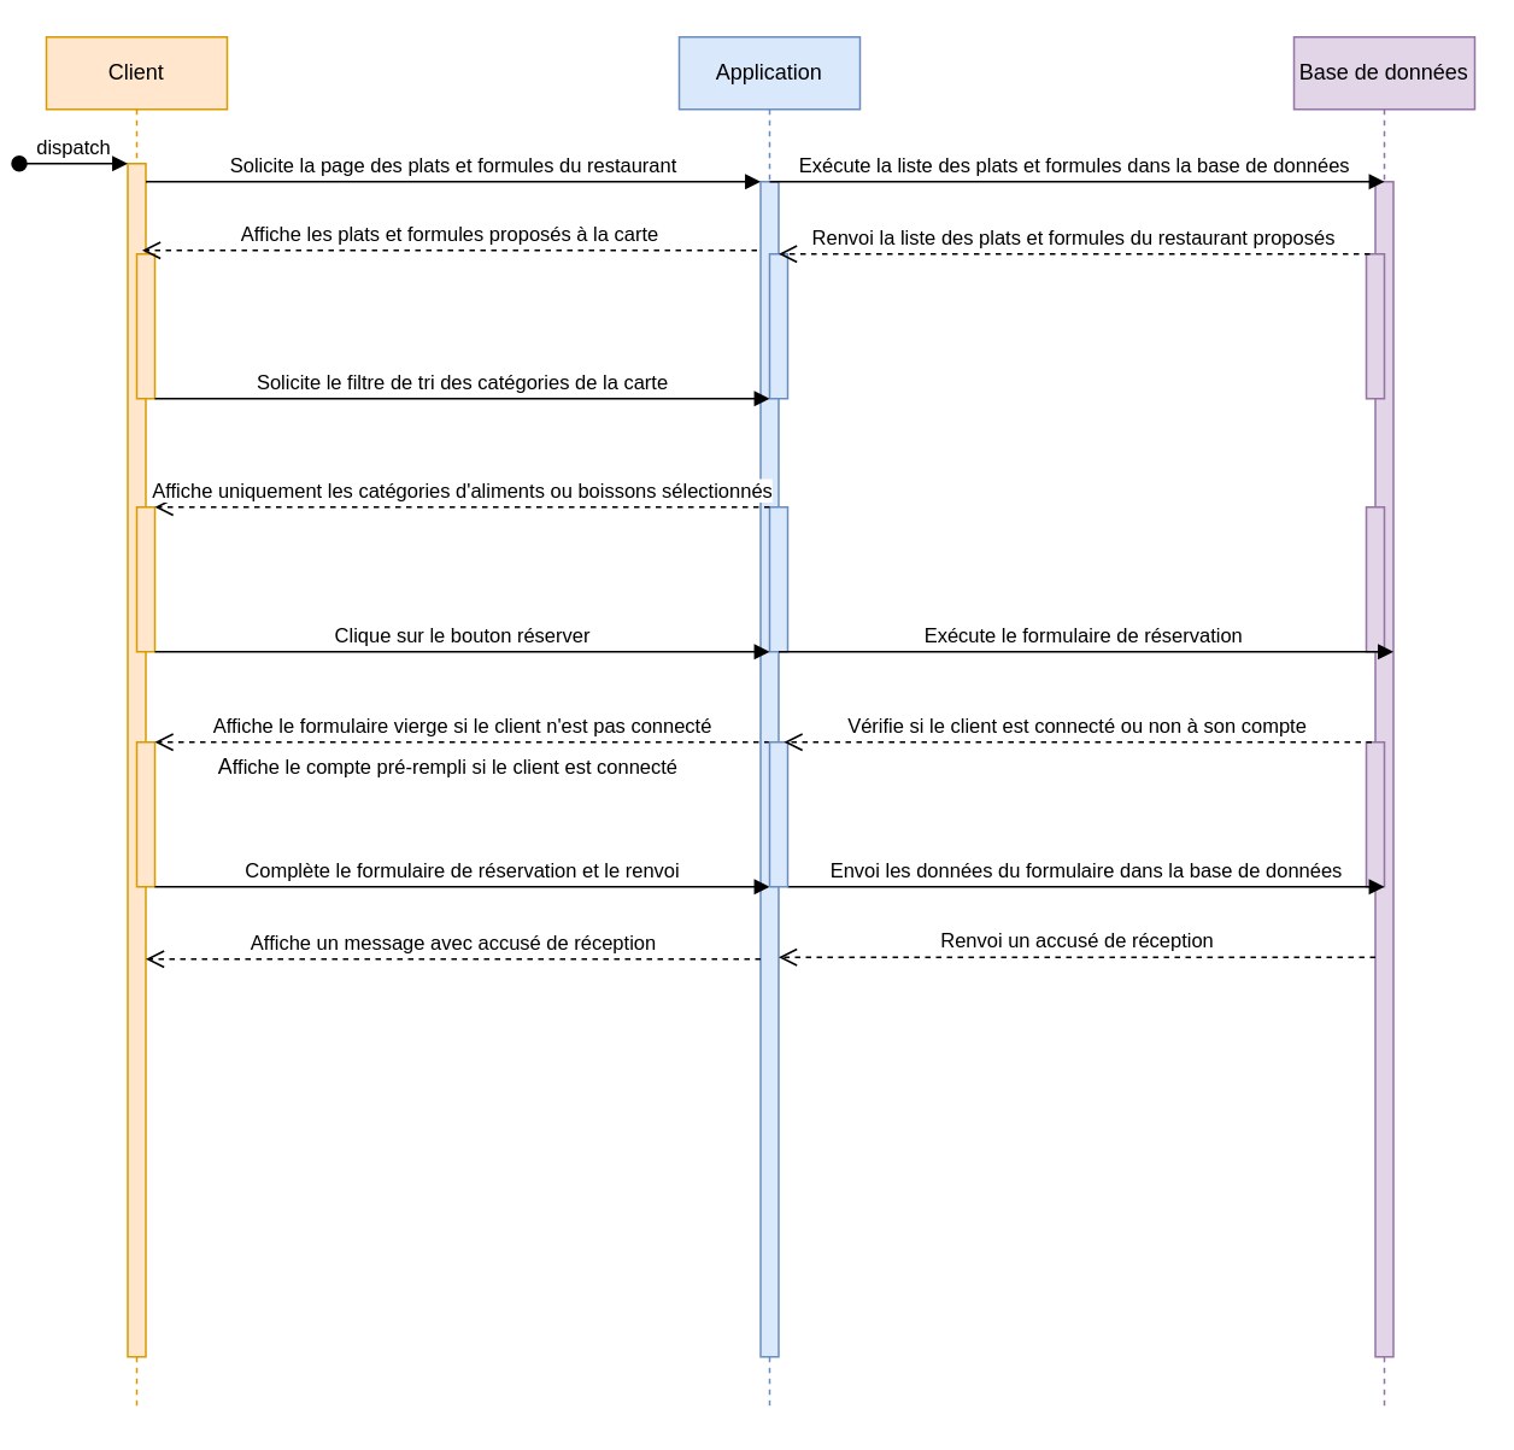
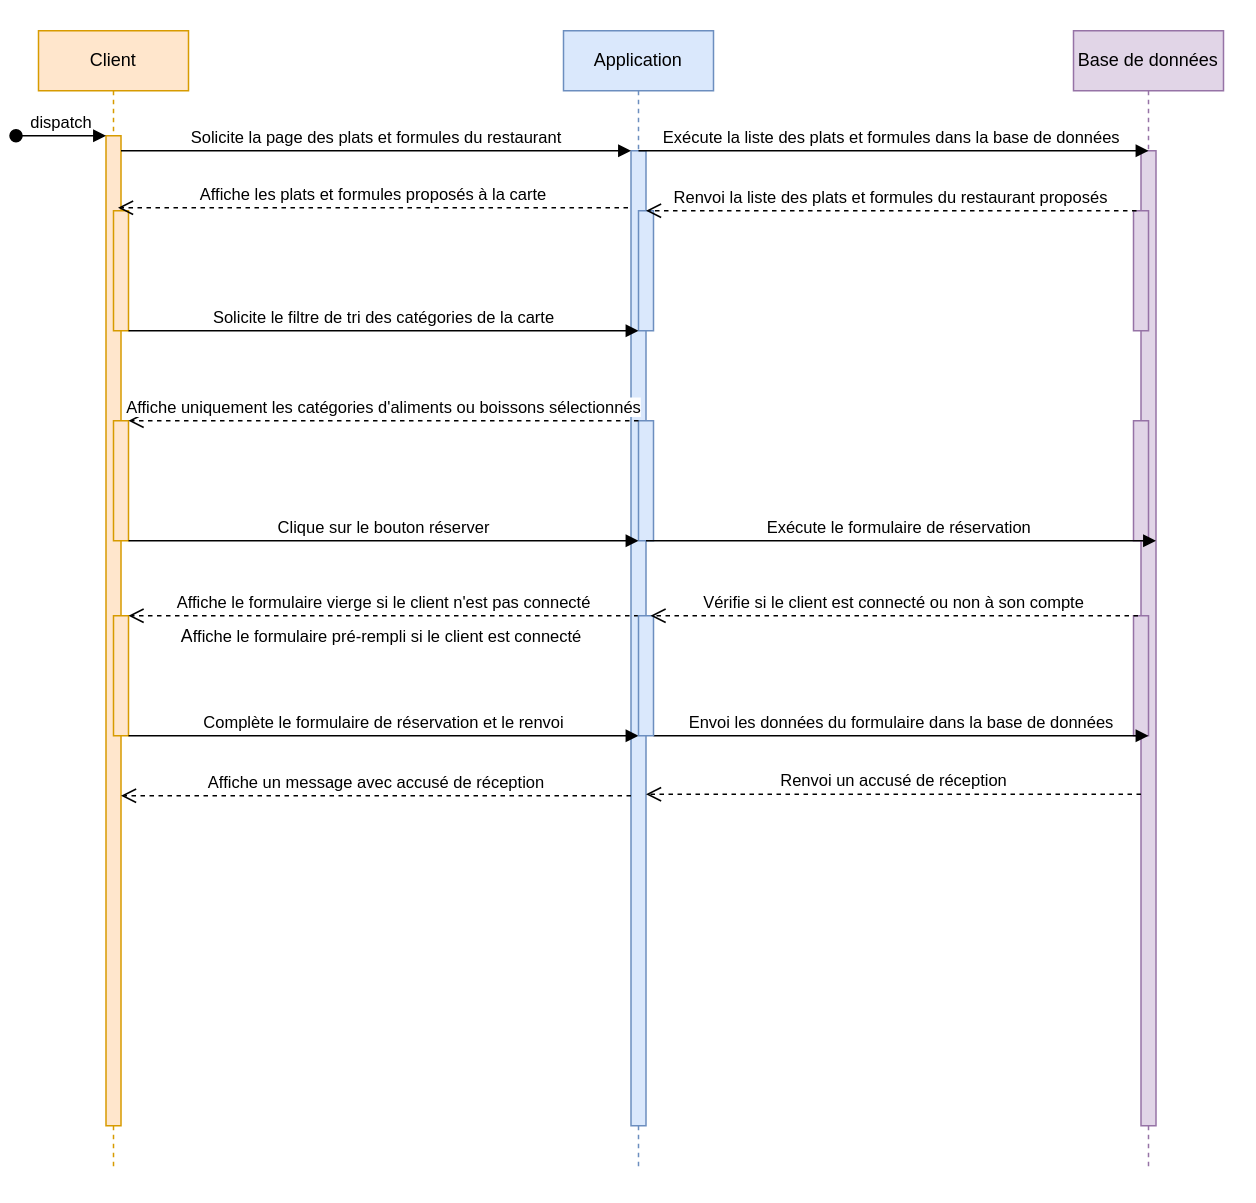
  <mxCell id="0" />
  <mxCell id="1" parent="0" />
  <mxCell id="2" value="Client" style="shape=umlLifeline;perimeter=lifelinePerimeter;whiteSpace=wrap;html=1;container=0;dropTarget=0;collapsible=0;recursiveResize=0;outlineConnect=0;portConstraint=eastwest;newEdgeStyle={&quot;edgeStyle&quot;:&quot;elbowEdgeStyle&quot;,&quot;elbow&quot;:&quot;vertical&quot;,&quot;curved&quot;:0,&quot;rounded&quot;:0};fillColor=#ffe6cc;strokeColor=#d79b00;" parent="1" vertex="1"><mxGeometry x="20" y="20" width="100" height="760" as="geometry" /></mxCell>
  <mxCell id="3" value="" style="html=1;points=[];perimeter=orthogonalPerimeter;outlineConnect=0;targetShapes=umlLifeline;portConstraint=eastwest;newEdgeStyle={&quot;edgeStyle&quot;:&quot;elbowEdgeStyle&quot;,&quot;elbow&quot;:&quot;vertical&quot;,&quot;curved&quot;:0,&quot;rounded&quot;:0};fillColor=#ffe6cc;strokeColor=#d79b00;" parent="2" vertex="1"><mxGeometry x="45" y="70" width="10" height="660" as="geometry" /></mxCell>
  <mxCell id="4" value="dispatch" style="html=1;verticalAlign=bottom;startArrow=oval;endArrow=block;startSize=8;edgeStyle=elbowEdgeStyle;elbow=vertical;curved=0;rounded=0;" parent="2" target="3" edge="1"><mxGeometry relative="1" as="geometry"><mxPoint x="-15" y="70" as="sourcePoint" /></mxGeometry></mxCell>
  <mxCell id="5" value="" style="html=1;points=[];perimeter=orthogonalPerimeter;outlineConnect=0;targetShapes=umlLifeline;portConstraint=eastwest;newEdgeStyle={&quot;edgeStyle&quot;:&quot;elbowEdgeStyle&quot;,&quot;elbow&quot;:&quot;vertical&quot;,&quot;curved&quot;:0,&quot;rounded&quot;:0};fillColor=#ffe6cc;strokeColor=#d79b00;" parent="2" vertex="1"><mxGeometry x="50" y="120" width="10" height="80" as="geometry" /></mxCell>
  <mxCell id="6" value="" style="html=1;points=[];perimeter=orthogonalPerimeter;outlineConnect=0;targetShapes=umlLifeline;portConstraint=eastwest;newEdgeStyle={&quot;edgeStyle&quot;:&quot;elbowEdgeStyle&quot;,&quot;elbow&quot;:&quot;vertical&quot;,&quot;curved&quot;:0,&quot;rounded&quot;:0};fillColor=#ffe6cc;strokeColor=#d79b00;" vertex="1" parent="2"><mxGeometry x="50" y="260" width="10" height="80" as="geometry" /></mxCell>
  <mxCell id="7" value="" style="html=1;points=[];perimeter=orthogonalPerimeter;outlineConnect=0;targetShapes=umlLifeline;portConstraint=eastwest;newEdgeStyle={&quot;edgeStyle&quot;:&quot;elbowEdgeStyle&quot;,&quot;elbow&quot;:&quot;vertical&quot;,&quot;curved&quot;:0,&quot;rounded&quot;:0};fillColor=#ffe6cc;strokeColor=#d79b00;" vertex="1" parent="2"><mxGeometry x="50" y="390" width="10" height="80" as="geometry" /></mxCell>
  <mxCell id="8" value="Application" style="shape=umlLifeline;perimeter=lifelinePerimeter;whiteSpace=wrap;html=1;container=0;dropTarget=0;collapsible=0;recursiveResize=0;outlineConnect=0;portConstraint=eastwest;newEdgeStyle={&quot;edgeStyle&quot;:&quot;elbowEdgeStyle&quot;,&quot;elbow&quot;:&quot;vertical&quot;,&quot;curved&quot;:0,&quot;rounded&quot;:0};fillColor=#dae8fc;strokeColor=#6c8ebf;" parent="1" vertex="1"><mxGeometry x="370" y="20" width="100" height="760" as="geometry" /></mxCell>
  <mxCell id="9" value="" style="html=1;points=[];perimeter=orthogonalPerimeter;outlineConnect=0;targetShapes=umlLifeline;portConstraint=eastwest;newEdgeStyle={&quot;edgeStyle&quot;:&quot;elbowEdgeStyle&quot;,&quot;elbow&quot;:&quot;vertical&quot;,&quot;curved&quot;:0,&quot;rounded&quot;:0};fillColor=#dae8fc;strokeColor=#6c8ebf;" parent="8" vertex="1"><mxGeometry x="45" y="80" width="10" height="650" as="geometry" /></mxCell>
  <mxCell id="10" value="" style="html=1;points=[];perimeter=orthogonalPerimeter;outlineConnect=0;targetShapes=umlLifeline;portConstraint=eastwest;newEdgeStyle={&quot;edgeStyle&quot;:&quot;elbowEdgeStyle&quot;,&quot;elbow&quot;:&quot;vertical&quot;,&quot;curved&quot;:0,&quot;rounded&quot;:0};fillColor=#dae8fc;strokeColor=#6c8ebf;" vertex="1" parent="8"><mxGeometry x="50" y="120" width="10" height="80" as="geometry" /></mxCell>
  <mxCell id="11" value="" style="html=1;points=[];perimeter=orthogonalPerimeter;outlineConnect=0;targetShapes=umlLifeline;portConstraint=eastwest;newEdgeStyle={&quot;edgeStyle&quot;:&quot;elbowEdgeStyle&quot;,&quot;elbow&quot;:&quot;vertical&quot;,&quot;curved&quot;:0,&quot;rounded&quot;:0};fillColor=#dae8fc;strokeColor=#6c8ebf;" vertex="1" parent="8"><mxGeometry x="50" y="260" width="10" height="80" as="geometry" /></mxCell>
  <mxCell id="12" value="Solicite la page des plats et formules du restaurant" style="html=1;verticalAlign=bottom;endArrow=block;edgeStyle=elbowEdgeStyle;elbow=vertical;curved=0;rounded=0;" parent="1" source="3" target="9" edge="1"><mxGeometry relative="1" as="geometry"><mxPoint x="175" y="110" as="sourcePoint" /><Array as="points"><mxPoint x="160" y="100" /></Array><mxPoint as="offset" /></mxGeometry></mxCell>
  <mxCell id="13" value="Affiche uniquement les catégories d'aliments ou boissons sélectionnés" style="html=1;verticalAlign=bottom;endArrow=open;dashed=1;endSize=8;edgeStyle=elbowEdgeStyle;elbow=vertical;curved=0;rounded=0;" parent="1" edge="1"><mxGeometry relative="1" as="geometry"><mxPoint x="80" y="280" as="targetPoint" /><Array as="points"><mxPoint x="175" y="280" /></Array><mxPoint x="420" y="280" as="sourcePoint" /><mxPoint as="offset" /></mxGeometry></mxCell>
  <mxCell id="14" value="Base de données" style="shape=umlLifeline;perimeter=lifelinePerimeter;whiteSpace=wrap;html=1;container=0;dropTarget=0;collapsible=0;recursiveResize=0;outlineConnect=0;portConstraint=eastwest;newEdgeStyle={&quot;edgeStyle&quot;:&quot;elbowEdgeStyle&quot;,&quot;elbow&quot;:&quot;vertical&quot;,&quot;curved&quot;:0,&quot;rounded&quot;:0};fillColor=#e1d5e7;strokeColor=#9673a6;" vertex="1" parent="1"><mxGeometry x="710" y="20" width="100" height="760" as="geometry" /></mxCell>
  <mxCell id="15" value="" style="html=1;points=[];perimeter=orthogonalPerimeter;outlineConnect=0;targetShapes=umlLifeline;portConstraint=eastwest;newEdgeStyle={&quot;edgeStyle&quot;:&quot;elbowEdgeStyle&quot;,&quot;elbow&quot;:&quot;vertical&quot;,&quot;curved&quot;:0,&quot;rounded&quot;:0};fillColor=#e1d5e7;strokeColor=#9673a6;" vertex="1" parent="14"><mxGeometry x="45" y="80" width="10" height="650" as="geometry" /></mxCell>
  <mxCell id="16" value="" style="html=1;points=[];perimeter=orthogonalPerimeter;outlineConnect=0;targetShapes=umlLifeline;portConstraint=eastwest;newEdgeStyle={&quot;edgeStyle&quot;:&quot;elbowEdgeStyle&quot;,&quot;elbow&quot;:&quot;vertical&quot;,&quot;curved&quot;:0,&quot;rounded&quot;:0};fillColor=#e1d5e7;strokeColor=#9673a6;" vertex="1" parent="14"><mxGeometry x="40" y="120" width="10" height="80" as="geometry" /></mxCell>
  <mxCell id="17" value="" style="html=1;points=[];perimeter=orthogonalPerimeter;outlineConnect=0;targetShapes=umlLifeline;portConstraint=eastwest;newEdgeStyle={&quot;edgeStyle&quot;:&quot;elbowEdgeStyle&quot;,&quot;elbow&quot;:&quot;vertical&quot;,&quot;curved&quot;:0,&quot;rounded&quot;:0};fillColor=#e1d5e7;strokeColor=#9673a6;" vertex="1" parent="14"><mxGeometry x="40" y="260" width="10" height="80" as="geometry" /></mxCell>
  <mxCell id="18" value="" style="html=1;points=[];perimeter=orthogonalPerimeter;outlineConnect=0;targetShapes=umlLifeline;portConstraint=eastwest;newEdgeStyle={&quot;edgeStyle&quot;:&quot;elbowEdgeStyle&quot;,&quot;elbow&quot;:&quot;vertical&quot;,&quot;curved&quot;:0,&quot;rounded&quot;:0};fillColor=#e1d5e7;strokeColor=#9673a6;" vertex="1" parent="14"><mxGeometry x="40" y="390" width="10" height="80" as="geometry" /></mxCell>
  <mxCell id="19" value="Clique sur le bouton réserver" style="html=1;verticalAlign=bottom;endArrow=block;edgeStyle=elbowEdgeStyle;elbow=vertical;curved=0;rounded=0;" edge="1" parent="1"><mxGeometry relative="1" as="geometry"><mxPoint x="80" y="360" as="sourcePoint" /><Array as="points"><mxPoint x="165" y="360" /></Array><mxPoint x="420" y="360" as="targetPoint" /><mxPoint as="offset" /></mxGeometry></mxCell>
- <mxCell id="20" value="&lt;div style=&quot;text-align: center;&quot;&gt;&amp;nbsp;A&lt;span style=&quot;font-size: 11px; background-color: rgb(255, 255, 255);&quot;&gt;ffiche le compte pré-rempli si le client est connecté&lt;/span&gt;&lt;/div&gt;" style="text;whiteSpace=wrap;html=1;" vertex="1" parent="1"><mxGeometry x="110" y="410" width="280" height="30" as="geometry" /></mxCell>
+ <mxCell id="20" value="&lt;div style=&quot;text-align: center;&quot;&gt;&amp;nbsp;A&lt;span style=&quot;font-size: 11px; background-color: rgb(255, 255, 255);&quot;&gt;ffiche le formulaire pré-rempli si le client est connecté&lt;/span&gt;&lt;/div&gt;" style="text;whiteSpace=wrap;html=1;" vertex="1" parent="1"><mxGeometry x="110" y="410" width="280" height="30" as="geometry" /></mxCell>
  <mxCell id="21" value="Complète le formulaire de réservation et le renvoi" style="html=1;verticalAlign=bottom;endArrow=block;edgeStyle=elbowEdgeStyle;elbow=vertical;curved=0;rounded=0;" edge="1" parent="1"><mxGeometry relative="1" as="geometry"><mxPoint x="80" y="490" as="sourcePoint" /><Array as="points"><mxPoint x="165" y="490" /></Array><mxPoint x="420" y="490" as="targetPoint" /><mxPoint as="offset" /></mxGeometry></mxCell>
  <mxCell id="22" value="Envoi les données du formulaire dans la base de données" style="html=1;verticalAlign=bottom;endArrow=block;edgeStyle=elbowEdgeStyle;elbow=vertical;curved=0;rounded=0;" edge="1" parent="1"><mxGeometry relative="1" as="geometry"><mxPoint x="430" y="490" as="sourcePoint" /><Array as="points"><mxPoint x="505" y="490" /></Array><mxPoint x="760" y="490" as="targetPoint" /><mxPoint as="offset" /></mxGeometry></mxCell>
  <mxCell id="23" value="Affiche les plats et formules proposés à la carte" style="html=1;verticalAlign=bottom;endArrow=open;dashed=1;endSize=8;edgeStyle=elbowEdgeStyle;elbow=vertical;curved=0;rounded=0;" edge="1" parent="1"><mxGeometry relative="1" as="geometry"><mxPoint x="73" y="138" as="targetPoint" /><Array as="points"><mxPoint x="168" y="138" /></Array><mxPoint x="413" y="138" as="sourcePoint" /><mxPoint as="offset" /></mxGeometry></mxCell>
  <mxCell id="24" value="Renvoi la liste des plats et formules du restaurant proposés" style="html=1;verticalAlign=bottom;endArrow=open;dashed=1;endSize=8;edgeStyle=elbowEdgeStyle;elbow=vertical;curved=0;rounded=0;" edge="1" parent="1"><mxGeometry relative="1" as="geometry"><mxPoint x="425" y="140" as="targetPoint" /><Array as="points"><mxPoint x="520" y="140" /></Array><mxPoint x="752" y="140" as="sourcePoint" /><mxPoint as="offset" /></mxGeometry></mxCell>
  <mxCell id="25" value="Solicite le filtre de tri des catégories de la carte" style="html=1;verticalAlign=bottom;endArrow=block;edgeStyle=elbowEdgeStyle;elbow=vertical;curved=0;rounded=0;" edge="1" parent="1"><mxGeometry relative="1" as="geometry"><mxPoint x="80" y="220" as="sourcePoint" /><Array as="points"><mxPoint x="165" y="220" /></Array><mxPoint x="420" y="220" as="targetPoint" /><mxPoint as="offset" /></mxGeometry></mxCell>
  <mxCell id="26" value="Affiche le formulaire vierge si le client n'est pas connecté" style="html=1;verticalAlign=bottom;endArrow=open;dashed=1;endSize=8;edgeStyle=elbowEdgeStyle;elbow=vertical;curved=0;rounded=0;" edge="1" parent="1"><mxGeometry relative="1" as="geometry"><mxPoint x="80" y="410" as="targetPoint" /><Array as="points"><mxPoint x="175" y="410" /></Array><mxPoint x="420" y="410" as="sourcePoint" /><mxPoint as="offset" /></mxGeometry></mxCell>
  <mxCell id="27" value="" style="html=1;verticalAlign=bottom;endArrow=block;edgeStyle=elbowEdgeStyle;elbow=vertical;curved=0;rounded=0;" edge="1" parent="1" target="28"><mxGeometry relative="1" as="geometry"><mxPoint x="420" y="430" as="sourcePoint" /><Array as="points" /><mxPoint x="760" y="430" as="targetPoint" /><mxPoint as="offset" /></mxGeometry></mxCell>
  <mxCell id="28" value="" style="html=1;points=[];perimeter=orthogonalPerimeter;outlineConnect=0;targetShapes=umlLifeline;portConstraint=eastwest;newEdgeStyle={&quot;edgeStyle&quot;:&quot;elbowEdgeStyle&quot;,&quot;elbow&quot;:&quot;vertical&quot;,&quot;curved&quot;:0,&quot;rounded&quot;:0};fillColor=#dae8fc;strokeColor=#6c8ebf;" vertex="1" parent="1"><mxGeometry x="420" y="410" width="10" height="80" as="geometry" /></mxCell>
  <mxCell id="29" value="Affiche un message avec accusé de réception" style="html=1;verticalAlign=bottom;endArrow=open;dashed=1;endSize=8;edgeStyle=elbowEdgeStyle;elbow=vertical;curved=0;rounded=0;" edge="1" parent="1"><mxGeometry relative="1" as="geometry"><mxPoint x="75" y="530" as="targetPoint" /><Array as="points"><mxPoint x="170" y="530" /></Array><mxPoint x="415" y="530" as="sourcePoint" /><mxPoint as="offset" /></mxGeometry></mxCell>
  <mxCell id="30" value="Exécute la liste des plats et formules dans la base de données&amp;nbsp;" style="html=1;verticalAlign=bottom;endArrow=block;edgeStyle=elbowEdgeStyle;elbow=vertical;curved=0;rounded=0;" edge="1" parent="1"><mxGeometry relative="1" as="geometry"><mxPoint x="420" y="100" as="sourcePoint" /><Array as="points"><mxPoint x="505" y="100" /></Array><mxPoint x="760" y="100" as="targetPoint" /><mxPoint as="offset" /></mxGeometry></mxCell>
  <mxCell id="31" value="Exécute le formulaire de réservation&amp;nbsp;" style="html=1;verticalAlign=bottom;endArrow=block;edgeStyle=elbowEdgeStyle;elbow=vertical;curved=0;rounded=0;" edge="1" parent="1"><mxGeometry relative="1" as="geometry"><mxPoint x="425" y="360" as="sourcePoint" /><Array as="points"><mxPoint x="510" y="360" /></Array><mxPoint x="765" y="360" as="targetPoint" /><mxPoint as="offset" /></mxGeometry></mxCell>
  <mxCell id="32" value="Vérifie si le client est connecté ou non à son compte" style="html=1;verticalAlign=bottom;endArrow=open;dashed=1;endSize=8;edgeStyle=elbowEdgeStyle;elbow=vertical;curved=0;rounded=0;" edge="1" parent="1"><mxGeometry relative="1" as="geometry"><mxPoint x="428" y="410" as="targetPoint" /><Array as="points"><mxPoint x="523" y="410" /></Array><mxPoint x="753" y="410" as="sourcePoint" /><mxPoint as="offset" /></mxGeometry></mxCell>
  <mxCell id="33" value="Renvoi un accusé de réception" style="html=1;verticalAlign=bottom;endArrow=open;dashed=1;endSize=8;edgeStyle=elbowEdgeStyle;elbow=vertical;curved=0;rounded=0;" edge="1" parent="1" source="15"><mxGeometry relative="1" as="geometry"><mxPoint x="425" y="529" as="targetPoint" /><Array as="points"><mxPoint x="520" y="529" /></Array><mxPoint x="750" y="529" as="sourcePoint" /><mxPoint as="offset" /></mxGeometry></mxCell>
